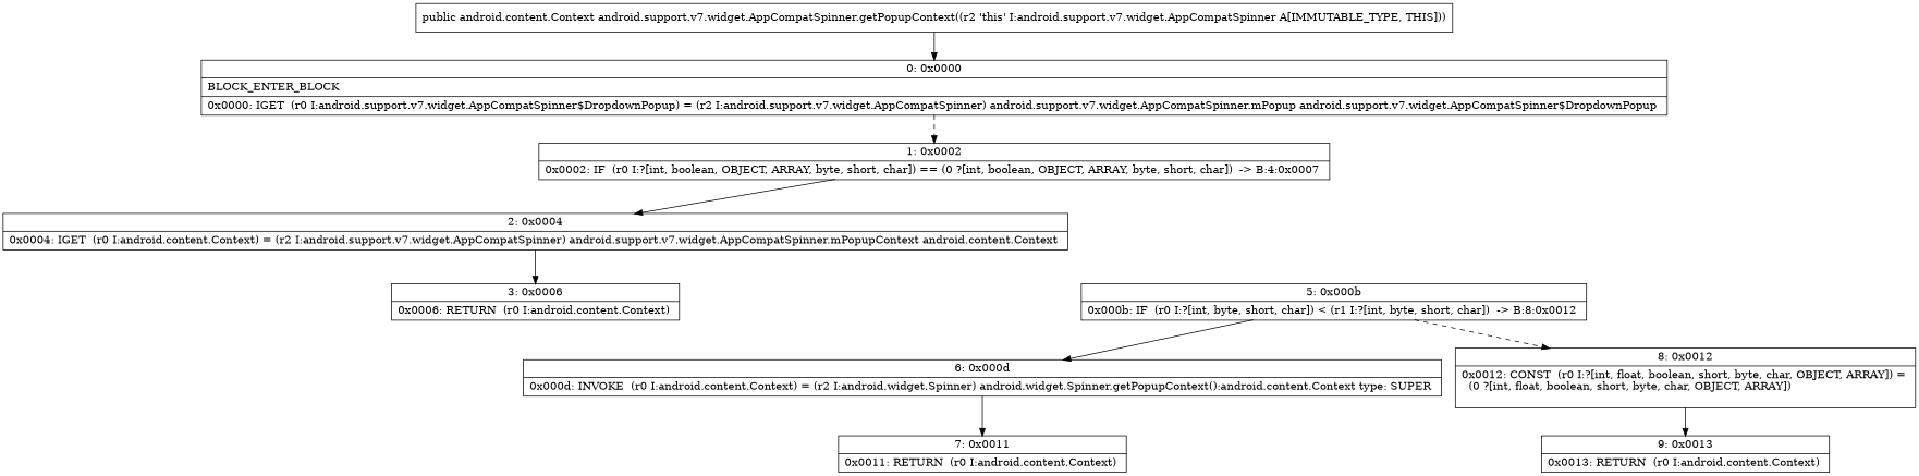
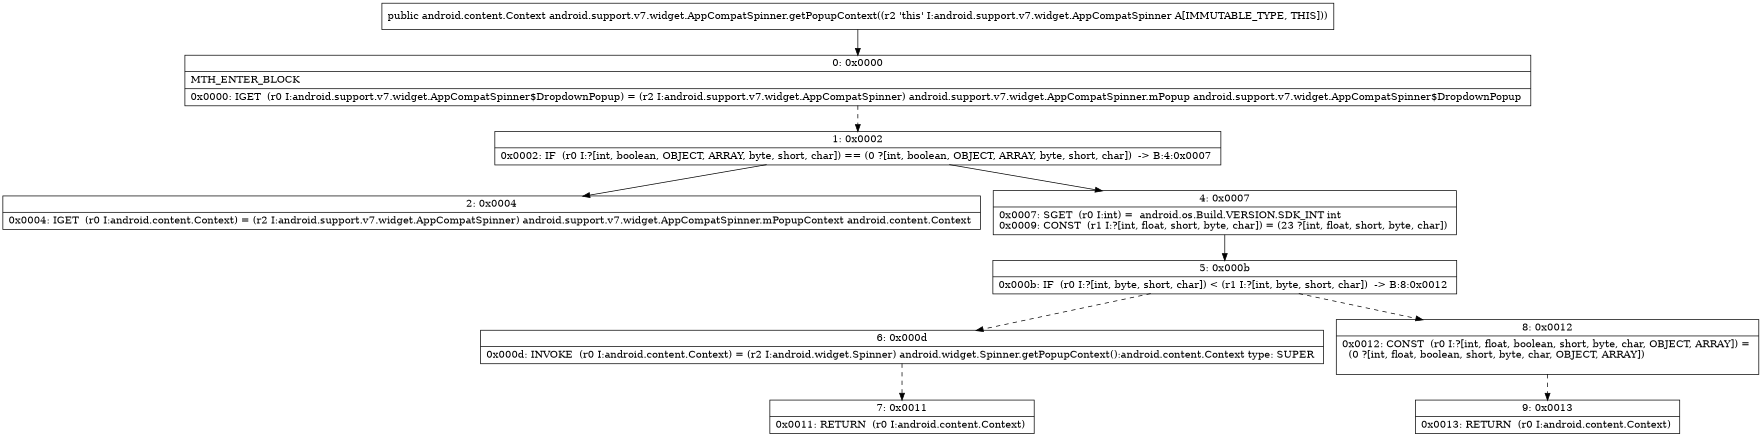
  digraph {
    node [shape=record]
-   n1 [label="{0\:\ 0x0000|BLOCK_ENTER_BLOCK\l|0x0000: IGET  (r0 I:android.support.v7.widget.AppCompatSpinner$DropdownPopup) = (r2 I:android.support.v7.widget.AppCompatSpinner) android.support.v7.widget.AppCompatSpinner.mPopup android.support.v7.widget.AppCompatSpinner$DropdownPopup \l}"]
+   n1 [label="{0\:\ 0x0000|MTH_ENTER_BLOCK\l|0x0000: IGET  (r0 I:android.support.v7.widget.AppCompatSpinner$DropdownPopup) = (r2 I:android.support.v7.widget.AppCompatSpinner) android.support.v7.widget.AppCompatSpinner.mPopup android.support.v7.widget.AppCompatSpinner$DropdownPopup \l}"]
    n2 [label="{1\:\ 0x0002|0x0002: IF  (r0 I:?[int, boolean, OBJECT, ARRAY, byte, short, char]) == (0 ?[int, boolean, OBJECT, ARRAY, byte, short, char])  \-\> B:4:0x0007 \l}"]
    n3 [label="{2\:\ 0x0004|0x0004: IGET  (r0 I:android.content.Context) = (r2 I:android.support.v7.widget.AppCompatSpinner) android.support.v7.widget.AppCompatSpinner.mPopupContext android.content.Context \l}"]
-   n5 [label="{3\:\ 0x0006|0x0006: RETURN  (r0 I:android.content.Context) \l}"]
+   n4 [label="{4\:\ 0x0007|0x0007: SGET  (r0 I:int) =  android.os.Build.VERSION.SDK_INT int \l0x0009: CONST  (r1 I:?[int, float, short, byte, char]) = (23 ?[int, float, short, byte, char]) \l}"]
    n6 [label="{5\:\ 0x000b|0x000b: IF  (r0 I:?[int, byte, short, char]) \< (r1 I:?[int, byte, short, char])  \-\> B:8:0x0012 \l}"]
    n7 [label="{6\:\ 0x000d|0x000d: INVOKE  (r0 I:android.content.Context) = (r2 I:android.widget.Spinner) android.widget.Spinner.getPopupContext():android.content.Context type: SUPER \l}"]
    n8 [label="{8\:\ 0x0012|0x0012: CONST  (r0 I:?[int, float, boolean, short, byte, char, OBJECT, ARRAY]) = \l  (0 ?[int, float, boolean, short, byte, char, OBJECT, ARRAY])\l \l}"]
    n9 [label="{7\:\ 0x0011|0x0011: RETURN  (r0 I:android.content.Context) \l}"]
    n10 [label="{9\:\ 0x0013|0x0013: RETURN  (r0 I:android.content.Context) \l}"]
    n11 [label="{public android.content.Context android.support.v7.widget.AppCompatSpinner.getPopupContext((r2 'this' I:android.support.v7.widget.AppCompatSpinner A[IMMUTABLE_TYPE, THIS])) }"]
    n1 -> n2 [style=dashed]
    n2 -> n3 [style=solid]
-   n3 -> n5
-   n6 -> n7 [style=solid]
+   n2 -> n4
+   n4 -> n6
+   n6 -> n7 [style=dashed]
    n6 -> n8 [style=dashed]
-   n7 -> n9
-   n8 -> n10
+   n7 -> n9 [style=dashed]
+   n8 -> n10 [style=dashed]
    n11 -> n1
  }
